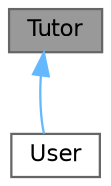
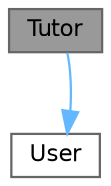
  digraph {
    node [color=gray40 fontname=Helvetica fontsize=10 shape=box style=filled]
    n1 [fillcolor=grey60 fontcolor=black height=0.2 label=Tutor width=0.4]
    n2 [fillcolor=white height=0.2 label=User width=0.4]
-   n1 -> n2 [color=steelblue1 dir=back fontname=Helvetica fontsize=10 labelfontname=Helvetica labelfontsize=10 style=solid]
+   n2 -> n1 [color=steelblue1 dir=back fontname=Helvetica fontsize=10 labelfontname=Helvetica labelfontsize=10 style=solid]
  }
